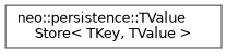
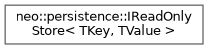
  digraph {
    rankdir=LR
-   n1 [color=grey40 fillcolor=white fontname=Helvetica fontsize=10 height=0.2 label="neo::persistence::TValue\lStore\< TKey, TValue \>" shape=box style=filled width=0.4]
+   n1 [color=grey40 fillcolor=white fontname=Helvetica fontsize=10 height=0.2 label="neo::persistence::IReadOnly\lStore\< TKey, TValue \>" shape=box style=filled width=0.4]
  }
